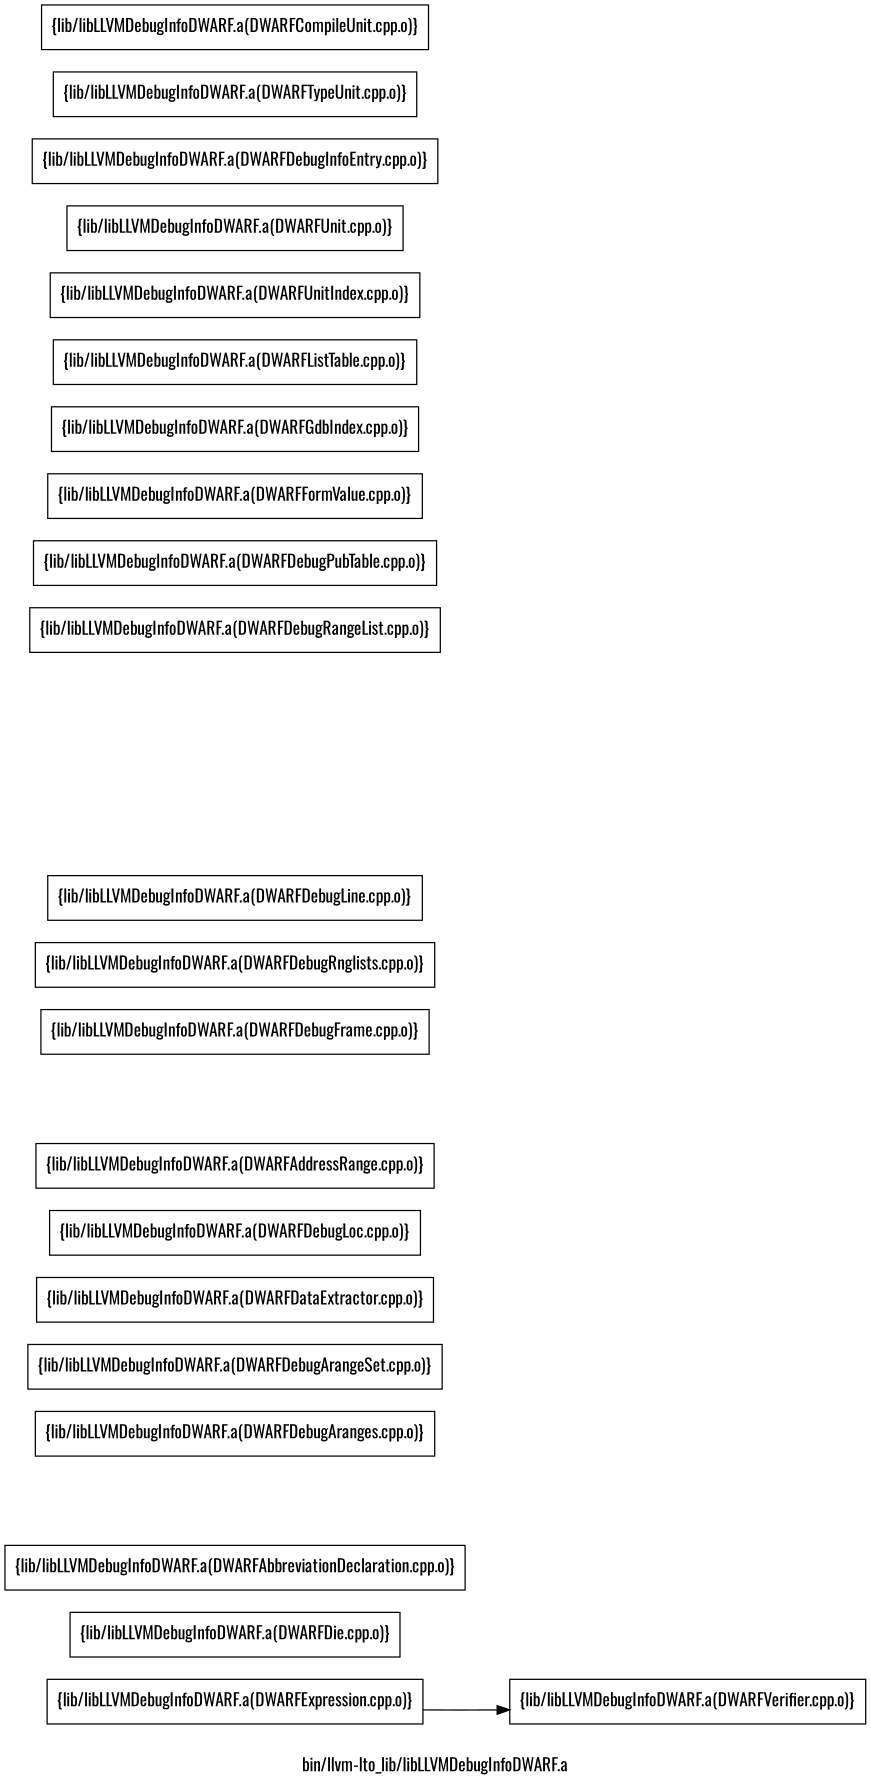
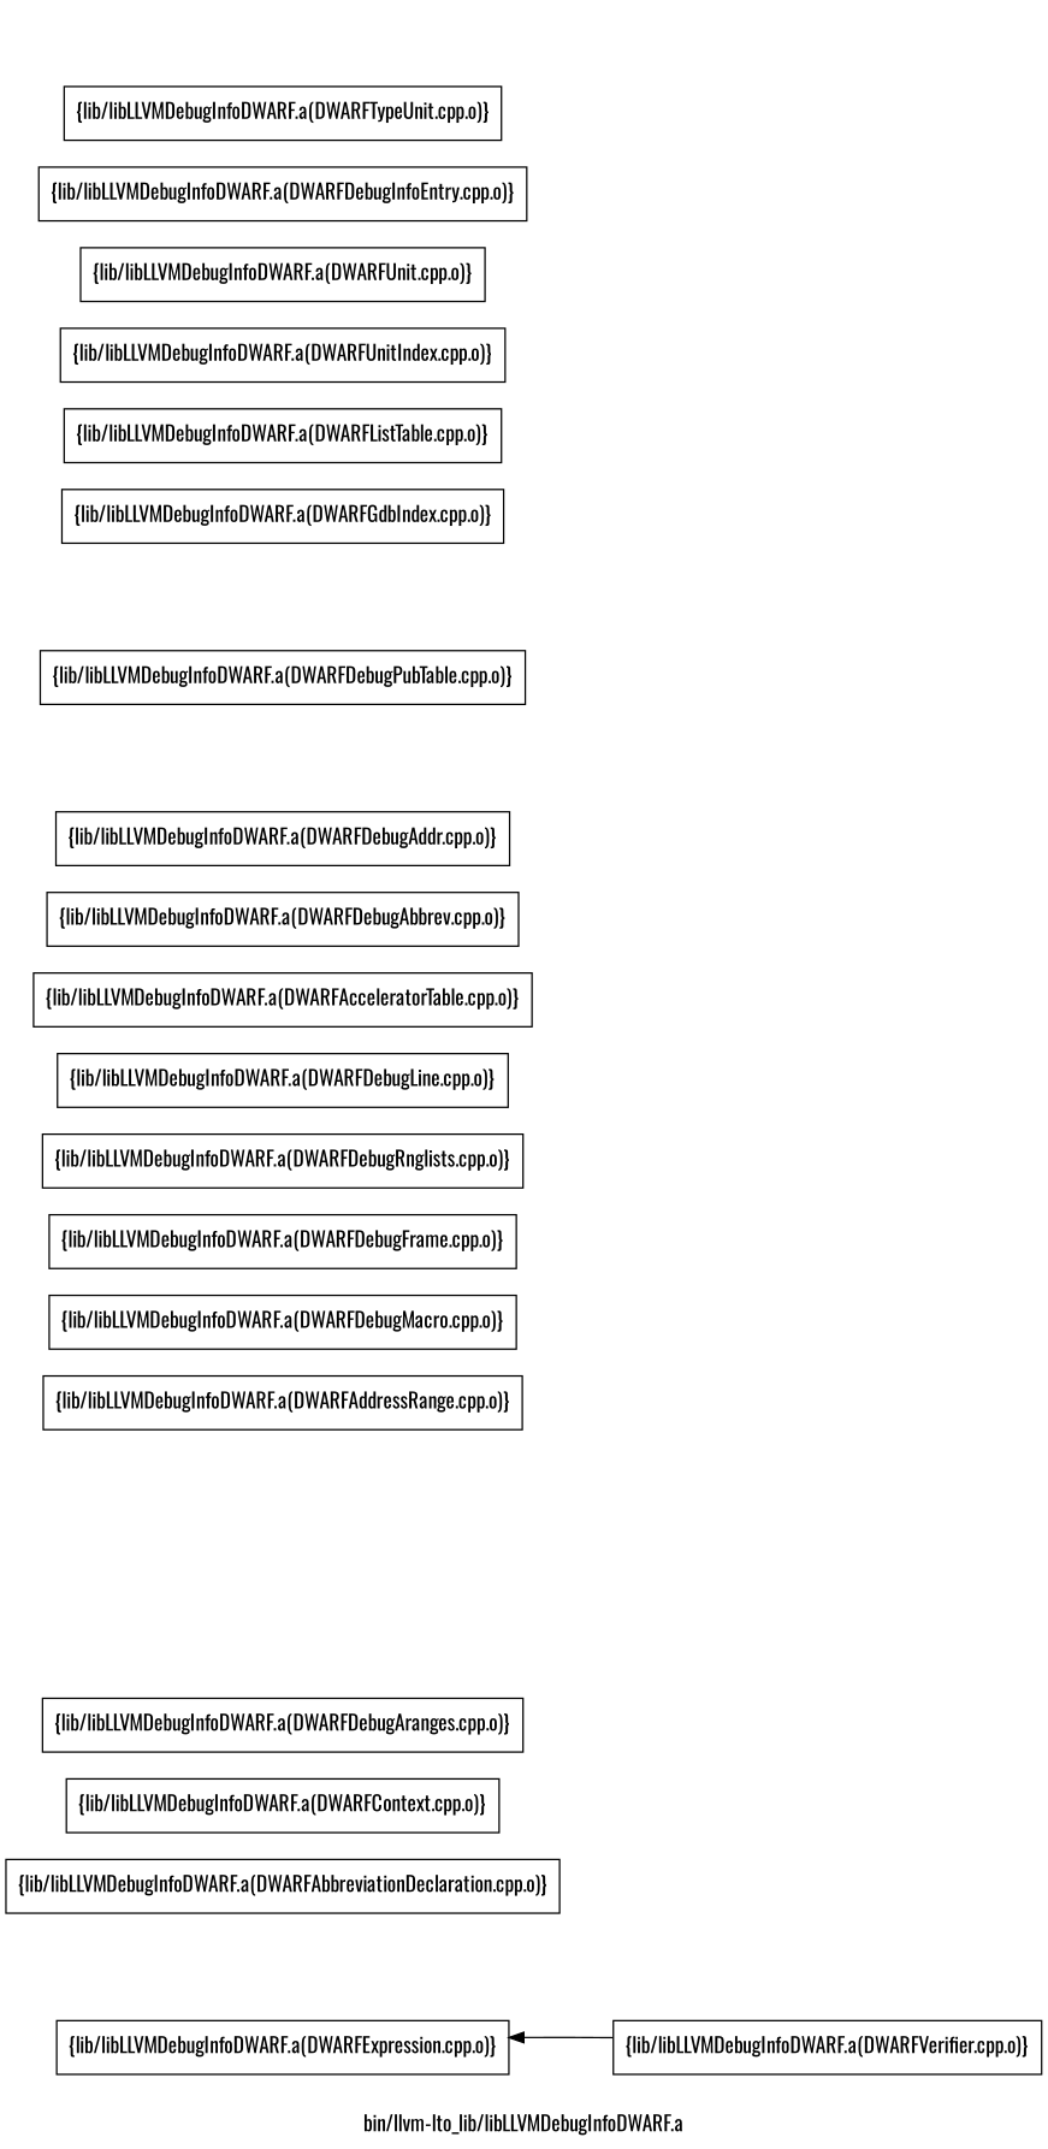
  digraph {
    label="bin/llvm-lto_lib/libLLVMDebugInfoDWARF.a"
    rankdir=LR
    fontname=Oswald
    node [group=0 shape=box fontname=Oswald]
    n1 [label="{lib/libLLVMDebugInfoDWARF.a(DWARFExpression.cpp.o)}"]
-   n2 [label="{lib/libLLVMDebugInfoDWARF.a(DWARFDie.cpp.o)}"]
    n3 [label="{lib/libLLVMDebugInfoDWARF.a(DWARFAbbreviationDeclaration.cpp.o)}"]
+   n4 [label="{lib/libLLVMDebugInfoDWARF.a(DWARFContext.cpp.o)}"]
    n5 [label="{lib/libLLVMDebugInfoDWARF.a(DWARFDebugAranges.cpp.o)}"]
-   n6 [label="{lib/libLLVMDebugInfoDWARF.a(DWARFDebugArangeSet.cpp.o)}"]
-   n7 [label="{lib/libLLVMDebugInfoDWARF.a(DWARFDataExtractor.cpp.o)}"]
-   n8 [label="{lib/libLLVMDebugInfoDWARF.a(DWARFDebugLoc.cpp.o)}"]
    n9 [label="{lib/libLLVMDebugInfoDWARF.a(DWARFAddressRange.cpp.o)}"]
+   n10 [label="{lib/libLLVMDebugInfoDWARF.a(DWARFDebugMacro.cpp.o)}"]
    n11 [label="{lib/libLLVMDebugInfoDWARF.a(DWARFDebugFrame.cpp.o)}"]
    n12 [label="{lib/libLLVMDebugInfoDWARF.a(DWARFDebugRnglists.cpp.o)}"]
    n13 [label="{lib/libLLVMDebugInfoDWARF.a(DWARFDebugLine.cpp.o)}"]
-   n17 [label="{lib/libLLVMDebugInfoDWARF.a(DWARFDebugRangeList.cpp.o)}"]
+   n14 [label="{lib/libLLVMDebugInfoDWARF.a(DWARFAcceleratorTable.cpp.o)}"]
+   n15 [label="{lib/libLLVMDebugInfoDWARF.a(DWARFDebugAbbrev.cpp.o)}"]
+   n16 [label="{lib/libLLVMDebugInfoDWARF.a(DWARFDebugAddr.cpp.o)}"]
    n18 [label="{lib/libLLVMDebugInfoDWARF.a(DWARFDebugPubTable.cpp.o)}"]
-   n19 [label="{lib/libLLVMDebugInfoDWARF.a(DWARFFormValue.cpp.o)}"]
    n20 [label="{lib/libLLVMDebugInfoDWARF.a(DWARFGdbIndex.cpp.o)}"]
    n21 [label="{lib/libLLVMDebugInfoDWARF.a(DWARFListTable.cpp.o)}"]
    n22 [label="{lib/libLLVMDebugInfoDWARF.a(DWARFUnitIndex.cpp.o)}"]
    n23 [label="{lib/libLLVMDebugInfoDWARF.a(DWARFUnit.cpp.o)}"]
    n24 [label="{lib/libLLVMDebugInfoDWARF.a(DWARFDebugInfoEntry.cpp.o)}"]
    n25 [label="{lib/libLLVMDebugInfoDWARF.a(DWARFTypeUnit.cpp.o)}"]
-   n26 [label="{lib/libLLVMDebugInfoDWARF.a(DWARFCompileUnit.cpp.o)}"]
    n27 [label="{lib/libLLVMDebugInfoDWARF.a(DWARFVerifier.cpp.o)}"]
-   n1 -> n27 [fontname=Oswald]
+   n27 -> n1 [fontname=Oswald]
  }
